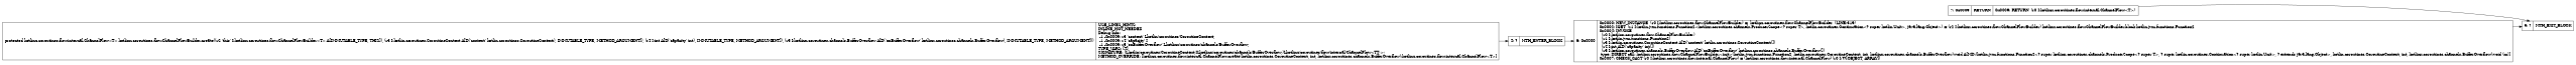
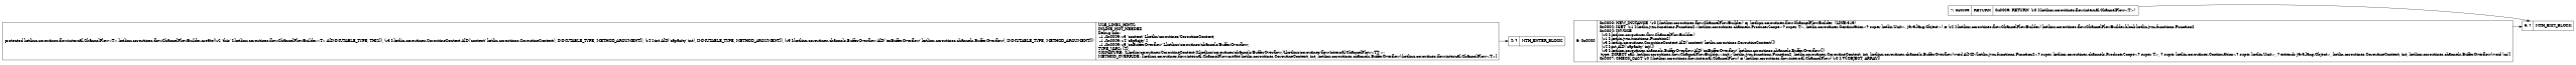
  digraph {
    fontname="DejaVu Serif"
    rankdir=LR
    node [fontname="DejaVu Serif" shape=record]
    edge [fontname="DejaVu Serif"]
    n1 [label="{4\:\ ?|MTH_ENTER_BLOCK\l}"]
    n2 [label="{6\:\ 0x0000|0x0000: NEW_INSTANCE  (r0 I:kotlinx.coroutines.flow.ChannelFlowBuilder) =  kotlinx.coroutines.flow.ChannelFlowBuilder  (LINE:319)\l0x0002: IGET  (r1 I:kotlin.jvm.functions.Function2\<kotlinx.coroutines.channels.ProducerScope\<? super T\>, kotlin.coroutines.Continuation\<? super kotlin.Unit\>, java.lang.Object\>) = (r2 I:kotlinx.coroutines.flow.ChannelFlowBuilder) kotlinx.coroutines.flow.ChannelFlowBuilder.block kotlin.jvm.functions.Function2 \l0x0004: INVOKE  \l  (r0 I:kotlinx.coroutines.flow.ChannelFlowBuilder)\l  (r1 I:kotlin.jvm.functions.Function2)\l  (r3 I:kotlin.coroutines.CoroutineContext A[D('context' kotlin.coroutines.CoroutineContext)])\l  (r4 I:int A[D('capacity' int)])\l  (r5 I:kotlinx.coroutines.channels.BufferOverflow A[D('onBufferOverflow' kotlinx.coroutines.channels.BufferOverflow)])\l type: DIRECT call: kotlinx.coroutines.flow.ChannelFlowBuilder.\<init\>(kotlin.jvm.functions.Function2, kotlin.coroutines.CoroutineContext, int, kotlinx.coroutines.channels.BufferOverflow):void A[MD:(kotlin.jvm.functions.Function2\<? super kotlinx.coroutines.channels.ProducerScope\<? super T\>, ? super kotlin.coroutines.Continuation\<? super kotlin.Unit\>, ? extends java.lang.Object\>, kotlin.coroutines.CoroutineContext, int, kotlinx.coroutines.channels.BufferOverflow):void (m)]\l0x0007: CHECK_CAST (r0 I:kotlinx.coroutines.flow.internal.ChannelFlow) = (kotlinx.coroutines.flow.internal.ChannelFlow) (r0 I:??[OBJECT, ARRAY]) \l}"]
    n3 [label="{5\:\ ?|MTH_EXIT_BLOCK\l}"]
    n4 [label="{7\:\ 0x0009|RETURN\l|0x0009: RETURN  (r0 I:kotlinx.coroutines.flow.internal.ChannelFlow\<T\>) \l}"]
    n5 [label="{protected kotlinx.coroutines.flow.internal.ChannelFlow\<T\> kotlinx.coroutines.flow.ChannelFlowBuilder.create((r2 'this' I:kotlinx.coroutines.flow.ChannelFlowBuilder\<T\> A[IMMUTABLE_TYPE, THIS]), (r3 I:kotlin.coroutines.CoroutineContext A[D('context' kotlin.coroutines.CoroutineContext), IMMUTABLE_TYPE, METHOD_ARGUMENT]), (r4 I:int A[D('capacity' int), IMMUTABLE_TYPE, METHOD_ARGUMENT]), (r5 I:kotlinx.coroutines.channels.BufferOverflow A[D('onBufferOverflow' kotlinx.coroutines.channels.BufferOverflow), IMMUTABLE_TYPE, METHOD_ARGUMENT]))  | USE_LINES_HINTS\lINLINE_NOT_NEEDED\lDebug Info:\l  \-1 \-0x0009: r3 'context' Lkotlin\/coroutines\/CoroutineContext;\l  \-1 \-0x0009: r4 'capacity' I\l  \-1 \-0x0009: r5 'onBufferOverflow' Lkotlinx\/coroutines\/channels\/BufferOverflow;\lTYPE_VARS: [T]\lSIGNATURE: (Lkotlin\/coroutines\/CoroutineContext;ILkotlinx\/coroutines\/channels\/BufferOverflow;)Lkotlinx\/coroutines\/flow\/internal\/ChannelFlow\<TT;\>;\lMETHOD_OVERRIDE: [kotlinx.coroutines.flow.internal.ChannelFlow.create(kotlin.coroutines.CoroutineContext, int, kotlinx.coroutines.channels.BufferOverflow):kotlinx.coroutines.flow.internal.ChannelFlow\<T\>]\l}"]
-   n1 -> n2
    n2 -> n3
    n4 -> n3
    n5 -> n1
  }
